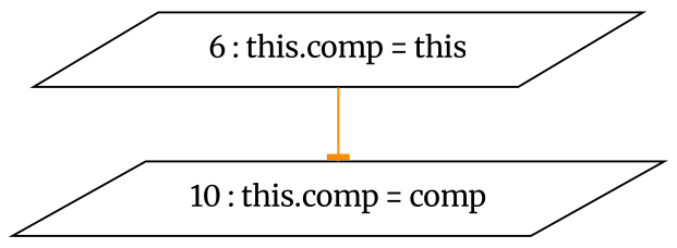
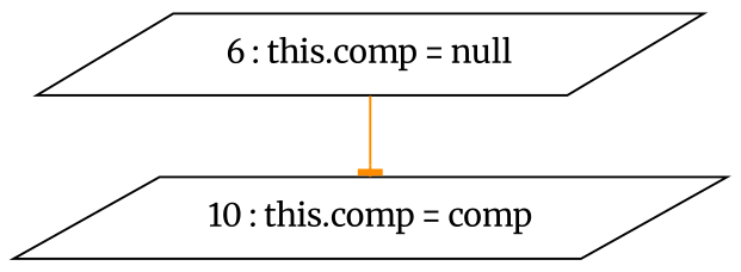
  digraph {
    fontname=Merriweather
    node [shape=parallelogram fontname=Merriweather]
-   "6 : this.comp = null" [label="6 : this.comp = this"]
+   "6 : this.comp = null"
    "10 : this.comp = comp"
    "6 : this.comp = null" -> "10 : this.comp = comp" [style=solid color=darkorange arrowhead=tee fontname=Merriweather]
  }
